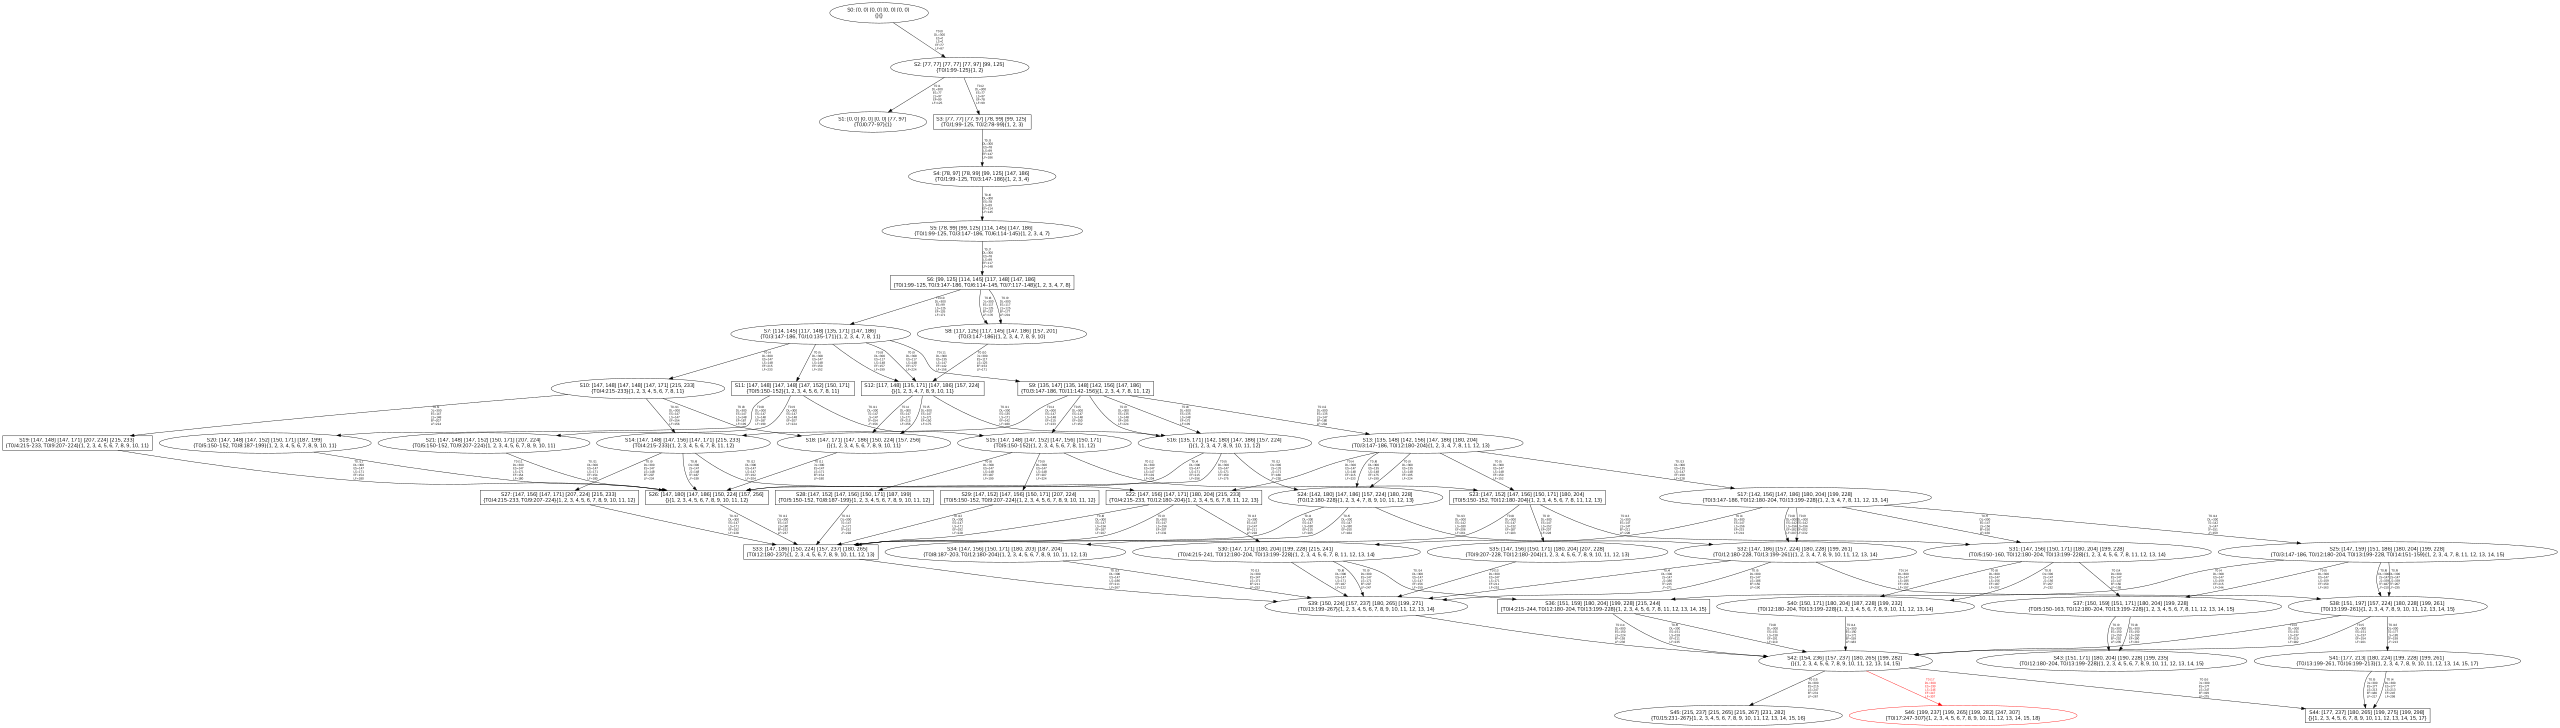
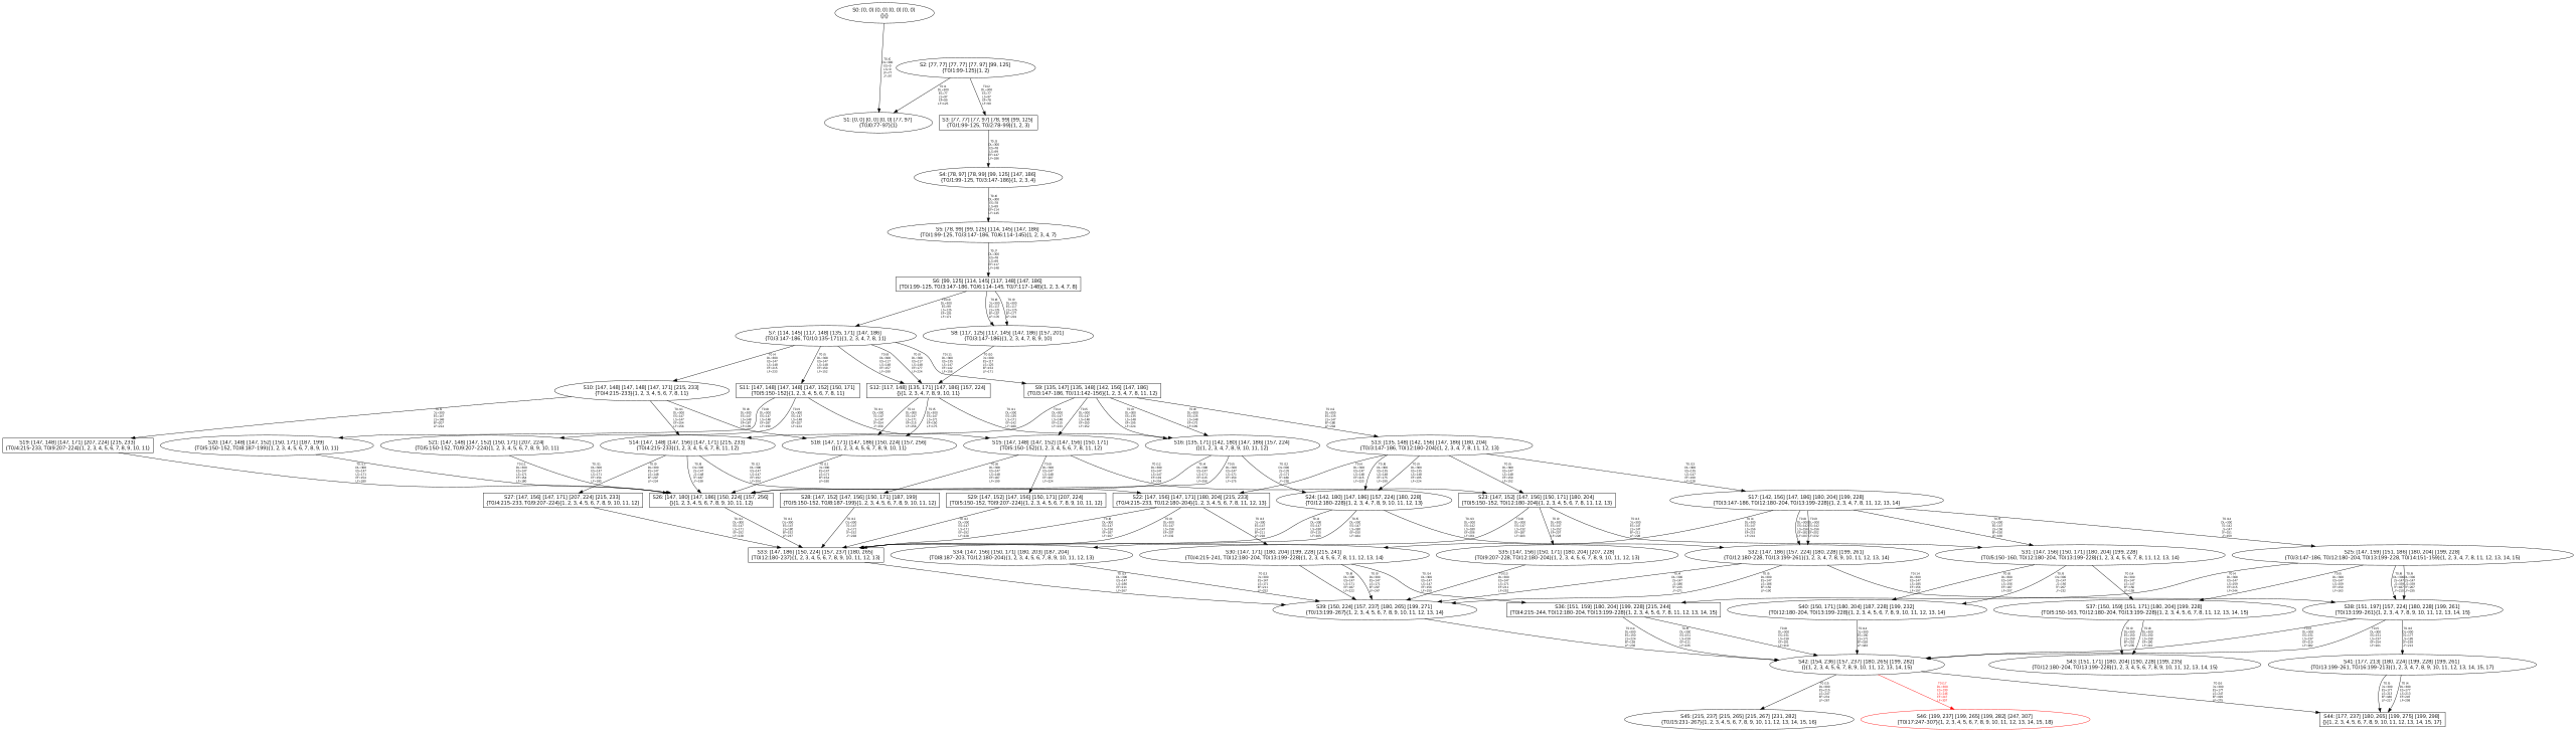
  digraph {
    fontname=Nunito
    node [fontname=Nunito shape=ellipse]
    edge [fontname=Nunito fontsize=8]
    n1 [label="S0: [0, 0] [0, 0] [0, 0] [0, 0] \n{}{}"]
    n2 [label="S1: [0, 0] [0, 0] [0, 0] [77, 97] \n{T0J0:77-97}{1}"]
    n3 [label="S2: [77, 77] [77, 77] [77, 97] [99, 125] \n{T0J1:99-125}{1, 2}"]
    n4 [label="S3: [77, 77] [77, 97] [78, 99] [99, 125] \n{T0J1:99-125, T0J2:78-99}{1, 2, 3}" shape=box]
    n5 [label="S4: [78, 97] [78, 99] [99, 125] [147, 186] \n{T0J1:99-125, T0J3:147-186}{1, 2, 3, 4}"]
    n6 [label="S5: [78, 99] [99, 125] [114, 145] [147, 186] \n{T0J1:99-125, T0J3:147-186, T0J6:114-145}{1, 2, 3, 4, 7}"]
    n7 [label="S6: [99, 125] [114, 145] [117, 148] [147, 186] \n{T0J1:99-125, T0J3:147-186, T0J6:114-145, T0J7:117-148}{1, 2, 3, 4, 7, 8}" shape=box]
    n8 [label="S7: [114, 145] [117, 148] [135, 171] [147, 186] \n{T0J3:147-186, T0J10:135-171}{1, 2, 3, 4, 7, 8, 11}"]
    n9 [label="S8: [117, 125] [117, 145] [147, 186] [157, 201] \n{T0J3:147-186}{1, 2, 3, 4, 7, 8, 9, 10}"]
    n10 [label="S9: [135, 147] [135, 148] [142, 156] [147, 186] \n{T0J3:147-186, T0J11:142-156}{1, 2, 3, 4, 7, 8, 11, 12}" shape=box]
    n11 [label="S10: [147, 148] [147, 148] [147, 171] [215, 233] \n{T0J4:215-233}{1, 2, 3, 4, 5, 6, 7, 8, 11}"]
    n12 [label="S11: [147, 148] [147, 148] [147, 152] [150, 171] \n{T0J5:150-152}{1, 2, 3, 4, 5, 6, 7, 8, 11}" shape=box]
    n13 [label="S12: [117, 148] [135, 171] [147, 186] [157, 224] \n{}{1, 2, 3, 4, 7, 8, 9, 10, 11}" shape=box]
    n14 [label="S13: [135, 148] [142, 156] [147, 186] [180, 204] \n{T0J3:147-186, T0J12:180-204}{1, 2, 3, 4, 7, 8, 11, 12, 13}"]
    n15 [label="S14: [147, 148] [147, 156] [147, 171] [215, 233] \n{T0J4:215-233}{1, 2, 3, 4, 5, 6, 7, 8, 11, 12}"]
    n16 [label="S15: [147, 148] [147, 152] [147, 156] [150, 171] \n{T0J5:150-152}{1, 2, 3, 4, 5, 6, 7, 8, 11, 12}"]
    n17 [label="S16: [135, 171] [142, 180] [147, 186] [157, 224] \n{}{1, 2, 3, 4, 7, 8, 9, 10, 11, 12}"]
    n18 [label="S18: [147, 171] [147, 186] [150, 224] [157, 256] \n{}{1, 2, 3, 4, 5, 6, 7, 8, 9, 10, 11}"]
    n19 [label="S19: [147, 148] [147, 171] [207, 224] [215, 233] \n{T0J4:215-233, T0J9:207-224}{1, 2, 3, 4, 5, 6, 7, 8, 9, 10, 11}" shape=box]
    n20 [label="S20: [147, 148] [147, 152] [150, 171] [187, 199] \n{T0J5:150-152, T0J8:187-199}{1, 2, 3, 4, 5, 6, 7, 8, 9, 10, 11}"]
    n21 [label="S21: [147, 148] [147, 152] [150, 171] [207, 224] \n{T0J5:150-152, T0J9:207-224}{1, 2, 3, 4, 5, 6, 7, 8, 9, 10, 11}"]
    n22 [label="S17: [142, 156] [147, 186] [180, 204] [199, 228] \n{T0J3:147-186, T0J12:180-204, T0J13:199-228}{1, 2, 3, 4, 7, 8, 11, 12, 13, 14}"]
    n23 [label="S22: [147, 156] [147, 171] [180, 204] [215, 233] \n{T0J4:215-233, T0J12:180-204}{1, 2, 3, 4, 5, 6, 7, 8, 11, 12, 13}" shape=box]
    n24 [label="S23: [147, 152] [147, 156] [150, 171] [180, 204] \n{T0J5:150-152, T0J12:180-204}{1, 2, 3, 4, 5, 6, 7, 8, 11, 12, 13}" shape=box]
    n25 [label="S24: [142, 180] [147, 186] [157, 224] [180, 228] \n{T0J12:180-228}{1, 2, 3, 4, 7, 8, 9, 10, 11, 12, 13}"]
    n26 [label="S26: [147, 180] [147, 186] [150, 224] [157, 256] \n{}{1, 2, 3, 4, 5, 6, 7, 8, 9, 10, 11, 12}" shape=box]
    n27 [label="S27: [147, 156] [147, 171] [207, 224] [215, 233] \n{T0J4:215-233, T0J9:207-224}{1, 2, 3, 4, 5, 6, 7, 8, 9, 10, 11, 12}" shape=box]
    n28 [label="S28: [147, 152] [147, 156] [150, 171] [187, 199] \n{T0J5:150-152, T0J8:187-199}{1, 2, 3, 4, 5, 6, 7, 8, 9, 10, 11, 12}" shape=box]
    n29 [label="S29: [147, 152] [147, 156] [150, 171] [207, 224] \n{T0J5:150-152, T0J9:207-224}{1, 2, 3, 4, 5, 6, 7, 8, 9, 10, 11, 12}" shape=box]
    n30 [label="S25: [147, 159] [151, 186] [180, 204] [199, 228] \n{T0J3:147-186, T0J12:180-204, T0J13:199-228, T0J14:151-159}{1, 2, 3, 4, 7, 8, 11, 12, 13, 14, 15}"]
    n31 [label="S30: [147, 171] [180, 204] [199, 228] [215, 241] \n{T0J4:215-241, T0J12:180-204, T0J13:199-228}{1, 2, 3, 4, 5, 6, 7, 8, 11, 12, 13, 14}"]
    n32 [label="S31: [147, 156] [150, 171] [180, 204] [199, 228] \n{T0J5:150-160, T0J12:180-204, T0J13:199-228}{1, 2, 3, 4, 5, 6, 7, 8, 11, 12, 13, 14}"]
    n33 [label="S32: [147, 186] [157, 224] [180, 228] [199, 261] \n{T0J12:180-228, T0J13:199-261}{1, 2, 3, 4, 7, 8, 9, 10, 11, 12, 13, 14}"]
    n34 [label="S33: [147, 186] [150, 224] [157, 237] [180, 265] \n{T0J12:180-237}{1, 2, 3, 4, 5, 6, 7, 8, 9, 10, 11, 12, 13}" shape=box]
    n35 [label="S34: [147, 156] [150, 171] [180, 203] [187, 204] \n{T0J8:187-203, T0J12:180-204}{1, 2, 3, 4, 5, 6, 7, 8, 9, 10, 11, 12, 13}"]
    n36 [label="S35: [147, 156] [150, 171] [180, 204] [207, 228] \n{T0J9:207-228, T0J12:180-204}{1, 2, 3, 4, 5, 6, 7, 8, 9, 10, 11, 12, 13}"]
    n37 [label="S36: [151, 159] [180, 204] [199, 228] [215, 244] \n{T0J4:215-244, T0J12:180-204, T0J13:199-228}{1, 2, 3, 4, 5, 6, 7, 8, 11, 12, 13, 14, 15}" shape=box]
    n38 [label="S37: [150, 159] [151, 171] [180, 204] [199, 228] \n{T0J5:150-163, T0J12:180-204, T0J13:199-228}{1, 2, 3, 4, 5, 6, 7, 8, 11, 12, 13, 14, 15}"]
    n39 [label="S38: [151, 197] [157, 224] [180, 228] [199, 261] \n{T0J13:199-261}{1, 2, 3, 4, 7, 8, 9, 10, 11, 12, 13, 14, 15}"]
    n40 [label="S39: [150, 224] [157, 237] [180, 265] [199, 271] \n{T0J13:199-267}{1, 2, 3, 4, 5, 6, 7, 8, 9, 10, 11, 12, 13, 14}"]
    n41 [label="S40: [150, 171] [180, 204] [187, 228] [199, 232] \n{T0J12:180-204, T0J13:199-228}{1, 2, 3, 4, 5, 6, 7, 8, 9, 10, 11, 12, 13, 14}"]
    n42 [label="S42: [154, 236] [157, 237] [180, 265] [199, 282] \n{}{1, 2, 3, 4, 5, 6, 7, 8, 9, 10, 11, 12, 13, 14, 15}"]
    n43 [label="S43: [151, 171] [180, 204] [190, 228] [199, 235] \n{T0J12:180-204, T0J13:199-228}{1, 2, 3, 4, 5, 6, 7, 8, 9, 10, 11, 12, 13, 14, 15}"]
    n44 [label="S41: [177, 213] [180, 224] [199, 228] [199, 261] \n{T0J13:199-261, T0J16:199-213}{1, 2, 3, 4, 7, 8, 9, 10, 11, 12, 13, 14, 15, 17}"]
    n45 [label="S44: [177, 237] [180, 265] [199, 275] [199, 298] \n{}{1, 2, 3, 4, 5, 6, 7, 8, 9, 10, 11, 12, 13, 14, 15, 17}" shape=box]
    n46 [label="S45: [215, 237] [215, 265] [215, 267] [231, 282] \n{T0J15:231-267}{1, 2, 3, 4, 5, 6, 7, 8, 9, 10, 11, 12, 13, 14, 15, 16}"]
    n47 [color=Red label="S46: [199, 237] [199, 265] [199, 282] [247, 307] \n{T0J17:247-307}{1, 2, 3, 4, 5, 6, 7, 8, 9, 10, 11, 12, 13, 14, 15, 18}"]
-   n1 -> n3 [label="T0 J0\nDL=300\nES=0\nLS=0\nEF=77\nLF=97"]
+   n1 -> n2 [label="T0 J0\nDL=300\nES=0\nLS=0\nEF=77\nLF=97"]
    n3 -> n2 [label="T0 J1\nDL=300\nES=77\nLS=97\nEF=99\nLF=125"]
    n3 -> n4 [label="T0 J2\nDL=300\nES=77\nLS=97\nEF=78\nLF=99"]
    n4 -> n5 [label="T0 J3\nDL=300\nES=78\nLS=99\nEF=147\nLF=186"]
    n5 -> n6 [label="T0 J6\nDL=300\nES=78\nLS=99\nEF=114\nLF=145"]
    n6 -> n7 [label="T0 J7\nDL=300\nES=78\nLS=99\nEF=117\nLF=148"]
    n7 -> n8 [label="T0 J10\nDL=300\nES=99\nLS=125\nEF=135\nLF=171"]
    n7 -> n9 [label="T0 J8\nDL=300\nES=117\nLS=125\nEF=157\nLF=176"]
    n7 -> n9 [label="T0 J9\nDL=300\nES=117\nLS=125\nEF=177\nLF=201"]
    n8 -> n10 [label="T0 J11\nDL=300\nES=135\nLS=147\nEF=142\nLF=156"]
    n8 -> n11 [label="T0 J4\nDL=300\nES=147\nLS=148\nEF=215\nLF=233"]
    n8 -> n12 [label="T0 J5\nDL=300\nES=147\nLS=148\nEF=150\nLF=152"]
    n8 -> n13 [label="T0 J8\nDL=300\nES=117\nLS=148\nEF=157\nLF=199"]
    n8 -> n13 [label="T0 J9\nDL=300\nES=117\nLS=148\nEF=177\nLF=224"]
    n9 -> n13 [label="T0 J10\nDL=300\nES=117\nLS=125\nEF=153\nLF=171"]
    n10 -> n14 [label="T0 J12\nDL=300\nES=135\nLS=147\nEF=180\nLF=204"]
    n10 -> n15 [label="T0 J4\nDL=300\nES=147\nLS=148\nEF=215\nLF=233"]
    n10 -> n16 [label="T0 J5\nDL=300\nES=147\nLS=148\nEF=150\nLF=152"]
    n10 -> n17 [label="T0 J8\nDL=300\nES=135\nLS=148\nEF=175\nLF=199"]
    n10 -> n17 [label="T0 J9\nDL=300\nES=135\nLS=148\nEF=195\nLF=224"]
    n11 -> n15 [label="T0 J11\nDL=300\nES=147\nLS=147\nEF=154\nLF=156"]
    n11 -> n18 [label="T0 J8\nDL=300\nES=147\nLS=148\nEF=187\nLF=199"]
    n11 -> n19 [label="T0 J9\nDL=300\nES=147\nLS=148\nEF=207\nLF=224"]
    n12 -> n16 [label="T0 J11\nDL=300\nES=147\nLS=147\nEF=154\nLF=156"]
    n12 -> n20 [label="T0 J8\nDL=300\nES=147\nLS=148\nEF=187\nLF=199"]
    n12 -> n21 [label="T0 J9\nDL=300\nES=147\nLS=148\nEF=207\nLF=224"]
    n13 -> n17 [label="T0 J11\nDL=300\nES=135\nLS=171\nEF=142\nLF=180"]
    n13 -> n18 [label="T0 J4\nDL=300\nES=147\nLS=171\nEF=215\nLF=256"]
    n13 -> n18 [label="T0 J5\nDL=300\nES=147\nLS=171\nEF=150\nLF=175"]
    n14 -> n22 [label="T0 J13\nDL=300\nES=135\nLS=147\nEF=199\nLF=228"]
    n14 -> n23 [label="T0 J4\nDL=300\nES=147\nLS=148\nEF=215\nLF=233"]
    n14 -> n24 [label="T0 J5\nDL=300\nES=147\nLS=148\nEF=150\nLF=152"]
    n14 -> n25 [label="T0 J8\nDL=300\nES=135\nLS=148\nEF=175\nLF=199"]
    n14 -> n25 [label="T0 J9\nDL=300\nES=135\nLS=148\nEF=195\nLF=224"]
    n15 -> n23 [label="T0 J12\nDL=300\nES=147\nLS=147\nEF=192\nLF=204"]
    n15 -> n26 [label="T0 J8\nDL=300\nES=147\nLS=148\nEF=187\nLF=199"]
    n15 -> n27 [label="T0 J9\nDL=300\nES=147\nLS=148\nEF=207\nLF=224"]
    n16 -> n24 [label="T0 J12\nDL=300\nES=147\nLS=147\nEF=192\nLF=204"]
    n16 -> n28 [label="T0 J8\nDL=300\nES=147\nLS=148\nEF=187\nLF=199"]
    n16 -> n29 [label="T0 J9\nDL=300\nES=147\nLS=148\nEF=207\nLF=224"]
    n17 -> n25 [label="T0 J12\nDL=300\nES=135\nLS=171\nEF=180\nLF=228"]
    n17 -> n26 [label="T0 J4\nDL=300\nES=147\nLS=171\nEF=215\nLF=256"]
    n17 -> n26 [label="T0 J5\nDL=300\nES=147\nLS=171\nEF=150\nLF=175"]
    n18 -> n26 [label="T0 J11\nDL=300\nES=147\nLS=171\nEF=154\nLF=180"]
    n19 -> n26 [label="T0 J11\nDL=300\nES=147\nLS=171\nEF=154\nLF=180"]
    n20 -> n26 [label="T0 J11\nDL=300\nES=147\nLS=171\nEF=154\nLF=180"]
    n21 -> n26 [label="T0 J11\nDL=300\nES=147\nLS=171\nEF=154\nLF=180"]
    n22 -> n30 [label="T0 J14\nDL=300\nES=142\nLS=147\nEF=151\nLF=159"]
    n22 -> n31 [label="T0 J4\nDL=300\nES=147\nLS=156\nEF=215\nLF=241"]
    n22 -> n32 [label="T0 J5\nDL=300\nES=147\nLS=156\nEF=150\nLF=160"]
    n22 -> n33 [label="T0 J8\nDL=300\nES=142\nLS=156\nEF=182\nLF=207"]
    n22 -> n33 [label="T0 J9\nDL=300\nES=142\nLS=156\nEF=202\nLF=232"]
    n23 -> n31 [label="T0 J13\nDL=300\nES=147\nLS=147\nEF=211\nLF=228"]
    n23 -> n34 [label="T0 J8\nDL=300\nES=147\nLS=156\nEF=187\nLF=207"]
    n23 -> n34 [label="T0 J9\nDL=300\nES=147\nLS=156\nEF=207\nLF=232"]
    n24 -> n32 [label="T0 J13\nDL=300\nES=147\nLS=147\nEF=211\nLF=228"]
    n24 -> n35 [label="T0 J8\nDL=300\nES=147\nLS=152\nEF=187\nLF=203"]
    n24 -> n36 [label="T0 J9\nDL=300\nES=147\nLS=152\nEF=207\nLF=228"]
    n25 -> n33 [label="T0 J13\nDL=300\nES=142\nLS=180\nEF=206\nLF=261"]
    n25 -> n34 [label="T0 J4\nDL=300\nES=147\nLS=180\nEF=215\nLF=265"]
    n25 -> n34 [label="T0 J5\nDL=300\nES=147\nLS=180\nEF=150\nLF=184"]
    n26 -> n34 [label="T0 J12\nDL=300\nES=147\nLS=180\nEF=192\nLF=237"]
    n27 -> n34 [label="T0 J12\nDL=300\nES=147\nLS=171\nEF=192\nLF=228"]
    n28 -> n34 [label="T0 J12\nDL=300\nES=147\nLS=171\nEF=192\nLF=228"]
    n29 -> n34 [label="T0 J12\nDL=300\nES=147\nLS=171\nEF=192\nLF=228"]
    n30 -> n37 [label="T0 J4\nDL=300\nES=147\nLS=159\nEF=215\nLF=244"]
    n30 -> n38 [label="T0 J5\nDL=300\nES=147\nLS=159\nEF=150\nLF=163"]
    n30 -> n39 [label="T0 J8\nDL=300\nES=147\nLS=159\nEF=187\nLF=210"]
    n30 -> n39 [label="T0 J9\nDL=300\nES=147\nLS=159\nEF=207\nLF=235"]
    n31 -> n37 [label="T0 J14\nDL=300\nES=147\nLS=147\nEF=156\nLF=159"]
    n31 -> n40 [label="T0 J8\nDL=300\nES=147\nLS=171\nEF=187\nLF=222"]
    n31 -> n40 [label="T0 J9\nDL=300\nES=147\nLS=171\nEF=207\nLF=247"]
    n32 -> n38 [label="T0 J14\nDL=300\nES=147\nLS=147\nEF=156\nLF=159"]
    n32 -> n41 [label="T0 J8\nDL=300\nES=147\nLS=156\nEF=187\nLF=207"]
    n32 -> n41 [label="T0 J9\nDL=300\nES=147\nLS=156\nEF=207\nLF=232"]
    n33 -> n39 [label="T0 J14\nDL=300\nES=147\nLS=185\nEF=156\nLF=197"]
    n33 -> n40 [label="T0 J4\nDL=300\nES=147\nLS=186\nEF=215\nLF=271"]
    n33 -> n40 [label="T0 J5\nDL=300\nES=147\nLS=186\nEF=150\nLF=190"]
    n34 -> n40 [label="T0 J13\nDL=300\nES=147\nLS=186\nEF=211\nLF=267"]
    n35 -> n40 [label="T0 J13\nDL=300\nES=147\nLS=171\nEF=211\nLF=252"]
    n36 -> n40 [label="T0 J13\nDL=300\nES=147\nLS=171\nEF=211\nLF=252"]
    n37 -> n42 [label="T0 J8\nDL=300\nES=151\nLS=159\nEF=191\nLF=210"]
    n37 -> n42 [label="T0 J9\nDL=300\nES=151\nLS=159\nEF=211\nLF=235"]
    n38 -> n43 [label="T0 J8\nDL=300\nES=150\nLS=159\nEF=190\nLF=210"]
    n38 -> n43 [label="T0 J9\nDL=300\nES=150\nLS=159\nEF=210\nLF=235"]
    n39 -> n42 [label="T0 J4\nDL=300\nES=151\nLS=197\nEF=219\nLF=282"]
    n39 -> n42 [label="T0 J5\nDL=300\nES=151\nLS=197\nEF=154\nLF=201"]
    n39 -> n44 [label="T0 J16\nDL=300\nES=177\nLS=185\nEF=199\nLF=213"]
    n40 -> n42 [label="T0 J14\nDL=300\nES=150\nLS=224\nEF=159\nLF=236"]
    n41 -> n42 [label="T0 J14\nDL=300\nES=150\nLS=171\nEF=159\nLF=183"]
    n42 -> n45 [label="T0 J16\nDL=300\nES=177\nLS=247\nEF=199\nLF=275"]
    n42 -> n46 [label="T0 J15\nDL=300\nES=215\nLS=247\nEF=231\nLF=267"]
    n42 -> n47 [color=Red fontcolor=Red label="T0 J17\nDL=300\nES=199\nLS=246\nEF=247\nLF=307"]
    n44 -> n45 [label="T0 J4\nDL=300\nES=177\nLS=213\nEF=245\nLF=298"]
    n44 -> n45 [label="T0 J5\nDL=300\nES=177\nLS=213\nEF=180\nLF=217"]
  }
